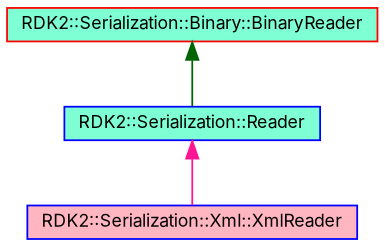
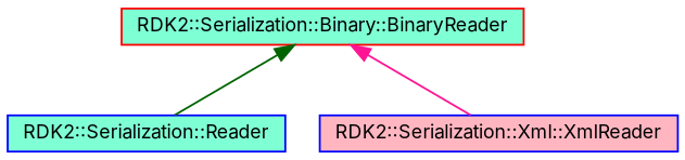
  digraph {
    fontname=Inter
    node [color=blue fillcolor=aquamarine fontname=Inter fontsize=10 shape=record style=filled]
    edge [dir=back fontname=Inter fontsize=10 labelfontname="FreeSans.ttf" labelfontsize=10 style=solid]
    n1 [fontcolor=black height=0.2 label="RDK2::Serialization::Reader" width=0.4]
    n2 [fillcolor=lightpink height=0.2 label="RDK2::Serialization::Xml::XmlReader" width=0.4]
    n3 [color=red height=0.2 label="RDK2::Serialization::Binary::BinaryReader" width=0.4]
-   n1 -> n2 [color=deeppink]
+   n3 -> n2 [color=deeppink]
    n3 -> n1 [color=darkgreen]
  }
